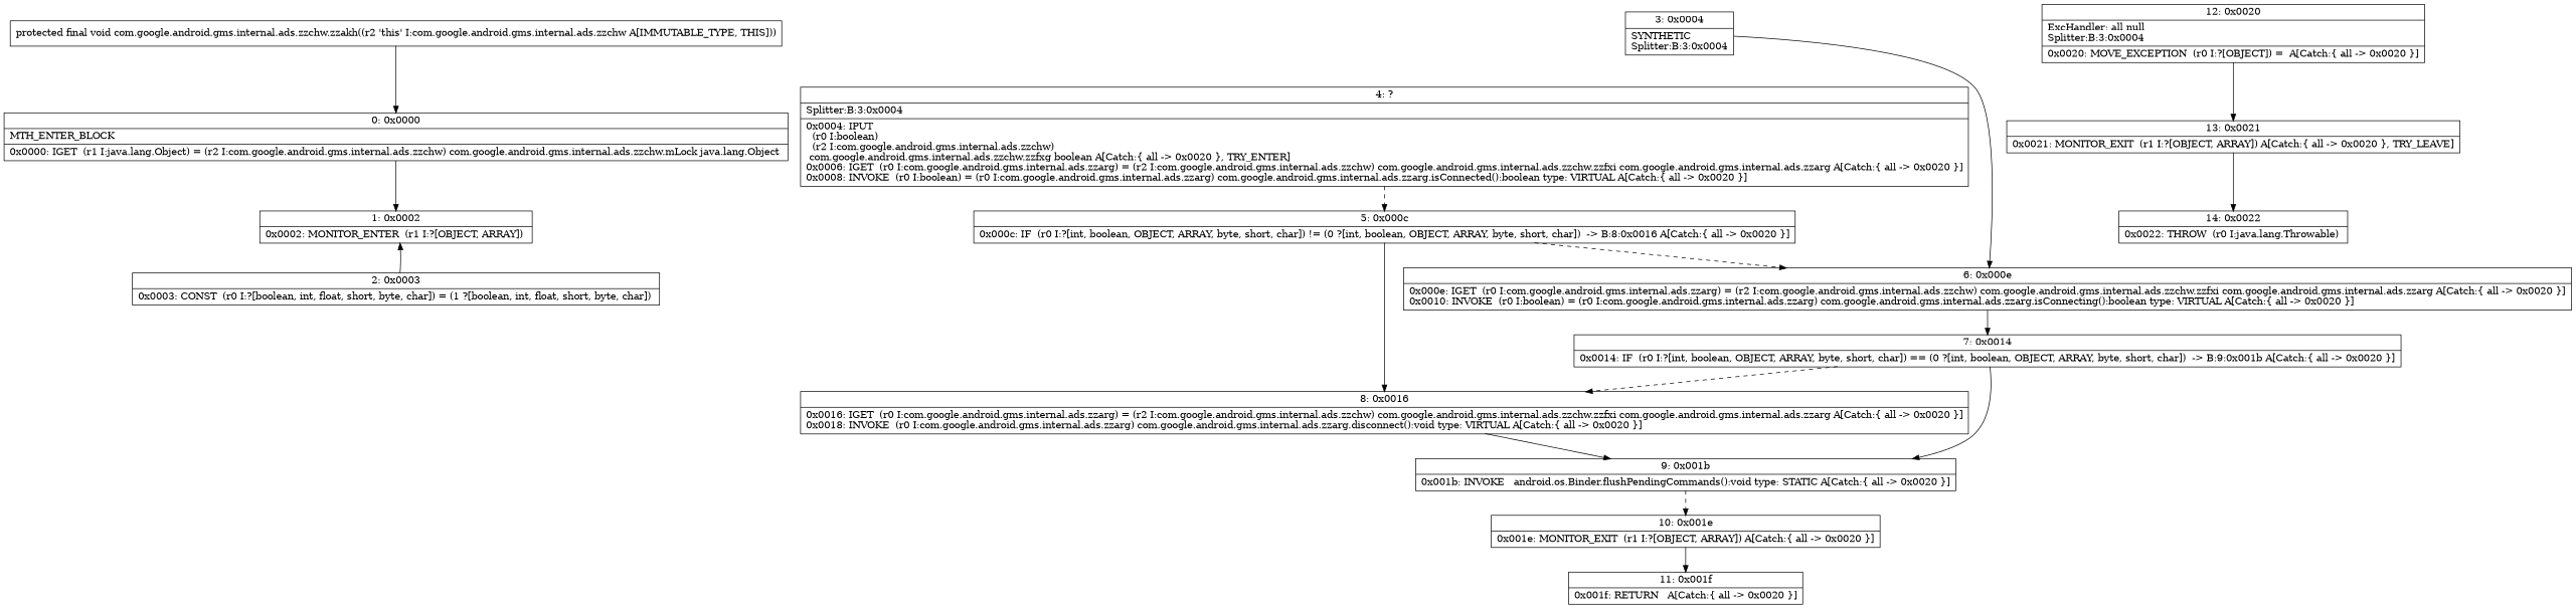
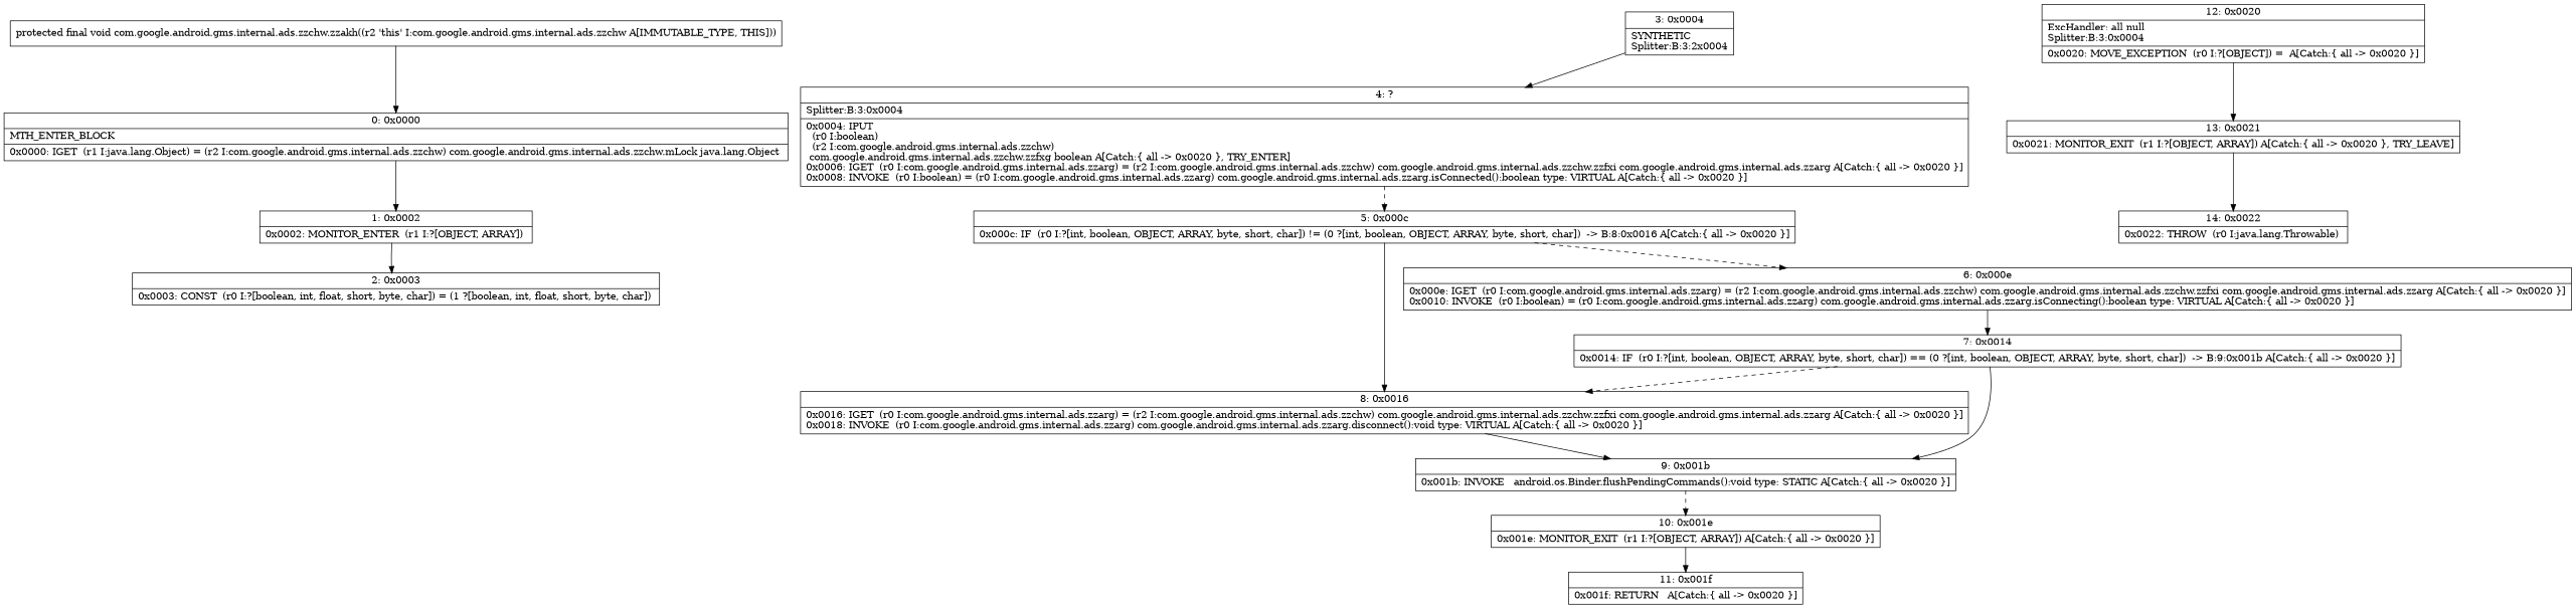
  digraph {
    node [shape=record]
    n1 [label="{0\:\ 0x0000|MTH_ENTER_BLOCK\l|0x0000: IGET  (r1 I:java.lang.Object) = (r2 I:com.google.android.gms.internal.ads.zzchw) com.google.android.gms.internal.ads.zzchw.mLock java.lang.Object \l}"]
    n2 [label="{1\:\ 0x0002|0x0002: MONITOR_ENTER  (r1 I:?[OBJECT, ARRAY]) \l}"]
    n3 [label="{2\:\ 0x0003|0x0003: CONST  (r0 I:?[boolean, int, float, short, byte, char]) = (1 ?[boolean, int, float, short, byte, char]) \l}"]
-   n4 [label="{3\:\ 0x0004|SYNTHETIC\lSplitter:B:3:0x0004\l}"]
+   n4 [label="{3\:\ 0x0004|SYNTHETIC\lSplitter:B:3:2x0004\l}"]
    n5 [label="{4\:\ ?|Splitter:B:3:0x0004\l|0x0004: IPUT  \l  (r0 I:boolean)\l  (r2 I:com.google.android.gms.internal.ads.zzchw)\l com.google.android.gms.internal.ads.zzchw.zzfxg boolean A[Catch:\{ all \-\> 0x0020 \}, TRY_ENTER]\l0x0006: IGET  (r0 I:com.google.android.gms.internal.ads.zzarg) = (r2 I:com.google.android.gms.internal.ads.zzchw) com.google.android.gms.internal.ads.zzchw.zzfxi com.google.android.gms.internal.ads.zzarg A[Catch:\{ all \-\> 0x0020 \}]\l0x0008: INVOKE  (r0 I:boolean) = (r0 I:com.google.android.gms.internal.ads.zzarg) com.google.android.gms.internal.ads.zzarg.isConnected():boolean type: VIRTUAL A[Catch:\{ all \-\> 0x0020 \}]\l}"]
    n6 [label="{5\:\ 0x000c|0x000c: IF  (r0 I:?[int, boolean, OBJECT, ARRAY, byte, short, char]) != (0 ?[int, boolean, OBJECT, ARRAY, byte, short, char])  \-\> B:8:0x0016 A[Catch:\{ all \-\> 0x0020 \}]\l}"]
    n7 [label="{12\:\ 0x0020|ExcHandler: all null\lSplitter:B:3:0x0004\l|0x0020: MOVE_EXCEPTION  (r0 I:?[OBJECT]) =  A[Catch:\{ all \-\> 0x0020 \}]\l}"]
    n8 [label="{13\:\ 0x0021|0x0021: MONITOR_EXIT  (r1 I:?[OBJECT, ARRAY]) A[Catch:\{ all \-\> 0x0020 \}, TRY_LEAVE]\l}"]
    n9 [label="{6\:\ 0x000e|0x000e: IGET  (r0 I:com.google.android.gms.internal.ads.zzarg) = (r2 I:com.google.android.gms.internal.ads.zzchw) com.google.android.gms.internal.ads.zzchw.zzfxi com.google.android.gms.internal.ads.zzarg A[Catch:\{ all \-\> 0x0020 \}]\l0x0010: INVOKE  (r0 I:boolean) = (r0 I:com.google.android.gms.internal.ads.zzarg) com.google.android.gms.internal.ads.zzarg.isConnecting():boolean type: VIRTUAL A[Catch:\{ all \-\> 0x0020 \}]\l}"]
    n10 [label="{8\:\ 0x0016|0x0016: IGET  (r0 I:com.google.android.gms.internal.ads.zzarg) = (r2 I:com.google.android.gms.internal.ads.zzchw) com.google.android.gms.internal.ads.zzchw.zzfxi com.google.android.gms.internal.ads.zzarg A[Catch:\{ all \-\> 0x0020 \}]\l0x0018: INVOKE  (r0 I:com.google.android.gms.internal.ads.zzarg) com.google.android.gms.internal.ads.zzarg.disconnect():void type: VIRTUAL A[Catch:\{ all \-\> 0x0020 \}]\l}"]
    n11 [label="{7\:\ 0x0014|0x0014: IF  (r0 I:?[int, boolean, OBJECT, ARRAY, byte, short, char]) == (0 ?[int, boolean, OBJECT, ARRAY, byte, short, char])  \-\> B:9:0x001b A[Catch:\{ all \-\> 0x0020 \}]\l}"]
    n12 [label="{9\:\ 0x001b|0x001b: INVOKE   android.os.Binder.flushPendingCommands():void type: STATIC A[Catch:\{ all \-\> 0x0020 \}]\l}"]
    n13 [label="{10\:\ 0x001e|0x001e: MONITOR_EXIT  (r1 I:?[OBJECT, ARRAY]) A[Catch:\{ all \-\> 0x0020 \}]\l}"]
    n14 [label="{11\:\ 0x001f|0x001f: RETURN   A[Catch:\{ all \-\> 0x0020 \}]\l}"]
    n15 [label="{14\:\ 0x0022|0x0022: THROW  (r0 I:java.lang.Throwable) \l}"]
    n16 [label="{protected final void com.google.android.gms.internal.ads.zzchw.zzakh((r2 'this' I:com.google.android.gms.internal.ads.zzchw A[IMMUTABLE_TYPE, THIS])) }"]
    n1 -> n2
-   n3 -> n2
-   n4 -> n9
+   n2 -> n3
+   n4 -> n5
    n5 -> n6 [style=dashed]
    n6 -> n9 [style=dashed]
    n6 -> n10
    n7 -> n8
    n8 -> n15
    n9 -> n11
    n10 -> n12
    n11 -> n10 [style=dashed]
    n11 -> n12
    n12 -> n13 [style=dashed]
    n13 -> n14
    n16 -> n1
  }
